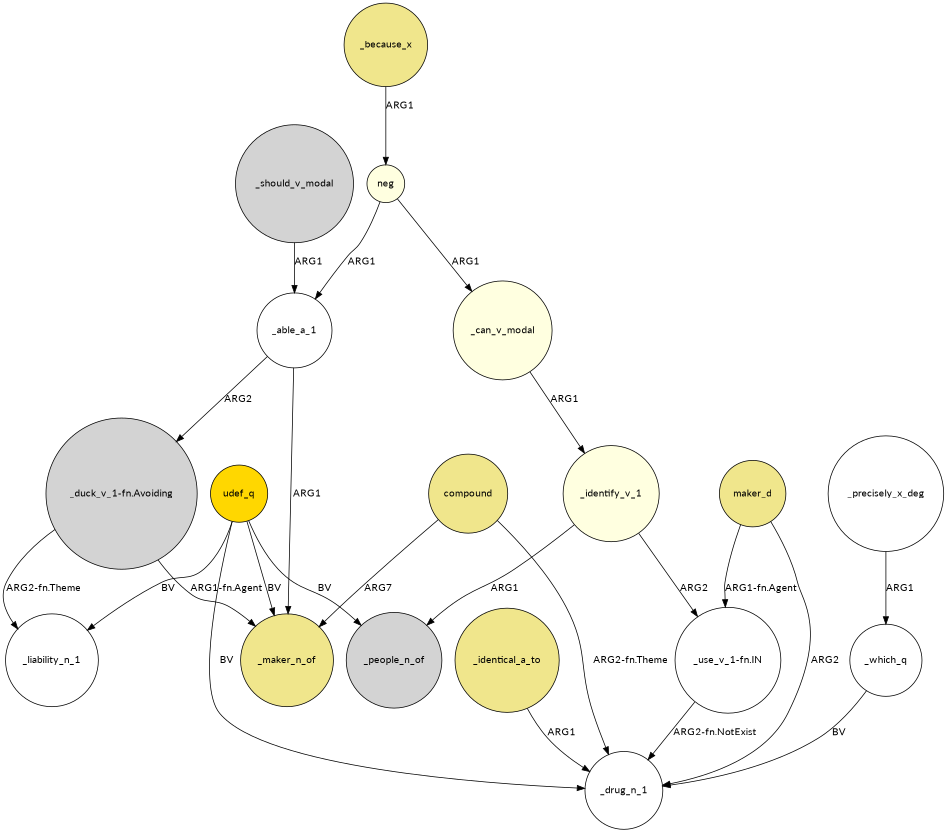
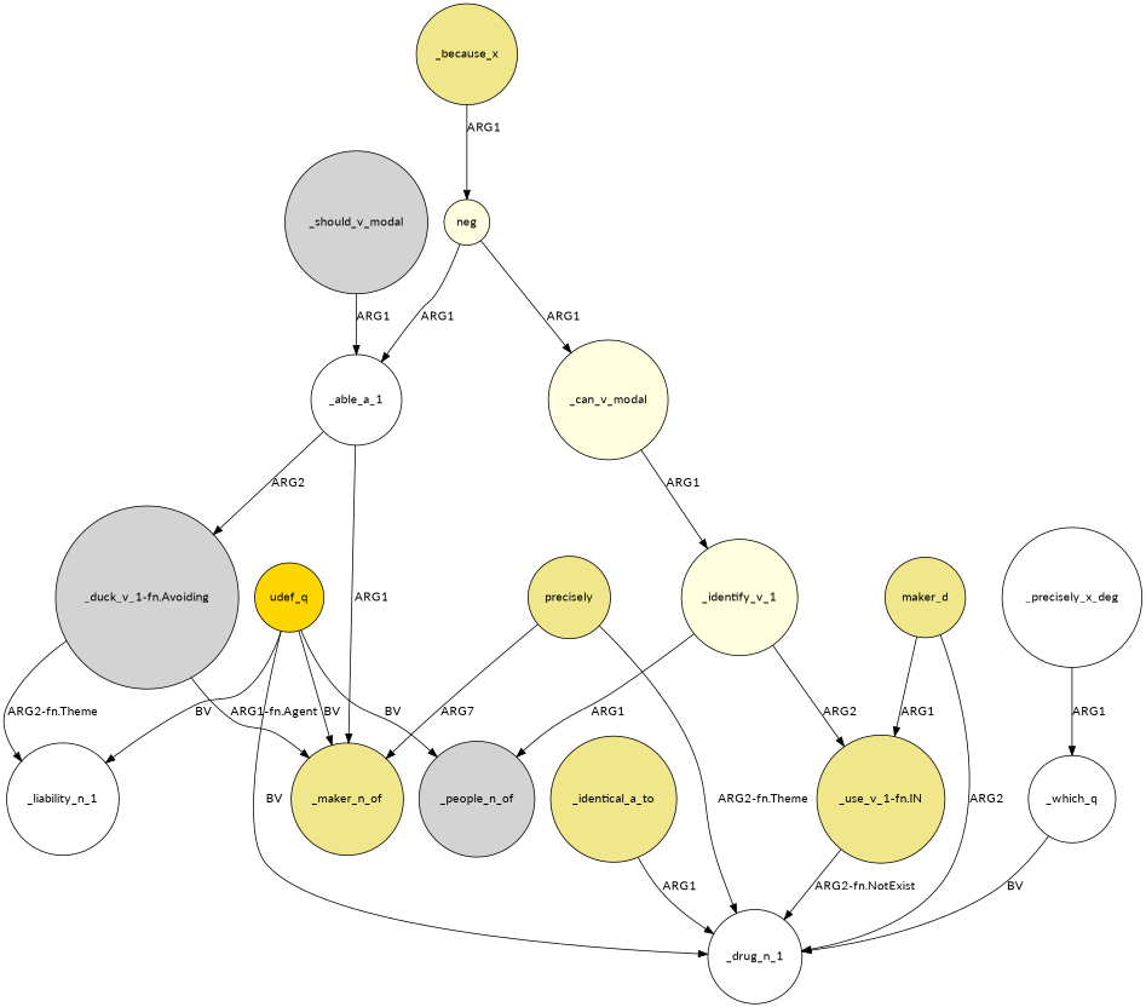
  digraph {
    fontname=Lato
    node [fillcolor=white fontname=Lato shape=circle style=filled]
    edge [fontname=Lato]
    _should_v_modal [fillcolor=lightgrey]
    _able_a_1
    "_duck_v_1-fn.Avoiding" [fillcolor=lightgrey]
    _maker_n_of [fillcolor=khaki]
    _liability_n_1
    udef_q [fillcolor=gold]
    _drug_n_1
    _people_n_of [fillcolor=lightgrey]
-   "_use_v_1-fn.IN"
+   "_use_v_1-fn.IN" [fillcolor=khaki]
    neg [fillcolor=lightyellow]
    _can_v_modal [fillcolor=lightyellow]
    _identify_v_1 [fillcolor=lightyellow]
    _identical_a_to [fillcolor=khaki]
-   compound [fillcolor=khaki]
+   compound [fillcolor=khaki label=precisely]
    n15 [fillcolor=khaki label=maker_d]
    _because_x [fillcolor=khaki]
    _which_q
    _precisely_x_deg
    _should_v_modal -> _able_a_1 [label=ARG1]
    _able_a_1 -> "_duck_v_1-fn.Avoiding" [label=ARG2]
    _able_a_1 -> _maker_n_of [label=ARG1]
    "_duck_v_1-fn.Avoiding" -> _maker_n_of [label="ARG1-fn.Agent"]
    "_duck_v_1-fn.Avoiding" -> _liability_n_1 [label="ARG2-fn.Theme"]
    udef_q -> _maker_n_of [label=BV]
    udef_q -> _liability_n_1 [label=BV]
    udef_q -> _drug_n_1 [label=BV]
    udef_q -> _people_n_of [label=BV]
    "_use_v_1-fn.IN" -> _drug_n_1 [label="ARG2-fn.NotExist"]
    neg -> _able_a_1 [label=ARG1]
    neg -> _can_v_modal [label=ARG1]
    _can_v_modal -> _identify_v_1 [label=ARG1]
    _identify_v_1 -> _people_n_of [label=ARG1]
    _identify_v_1 -> "_use_v_1-fn.IN" [label=ARG2]
    _identical_a_to -> _drug_n_1 [label=ARG1]
    compound -> _maker_n_of [label=ARG7]
    compound -> _drug_n_1 [label="ARG2-fn.Theme"]
    n15 -> _drug_n_1 [label=ARG2]
-   n15 -> "_use_v_1-fn.IN" [label="ARG1-fn.Agent"]
+   n15 -> "_use_v_1-fn.IN" [label=ARG1]
    _because_x -> neg [label=ARG1]
    _which_q -> _drug_n_1 [label=BV]
    _precisely_x_deg -> _which_q [label=ARG1]
  }
